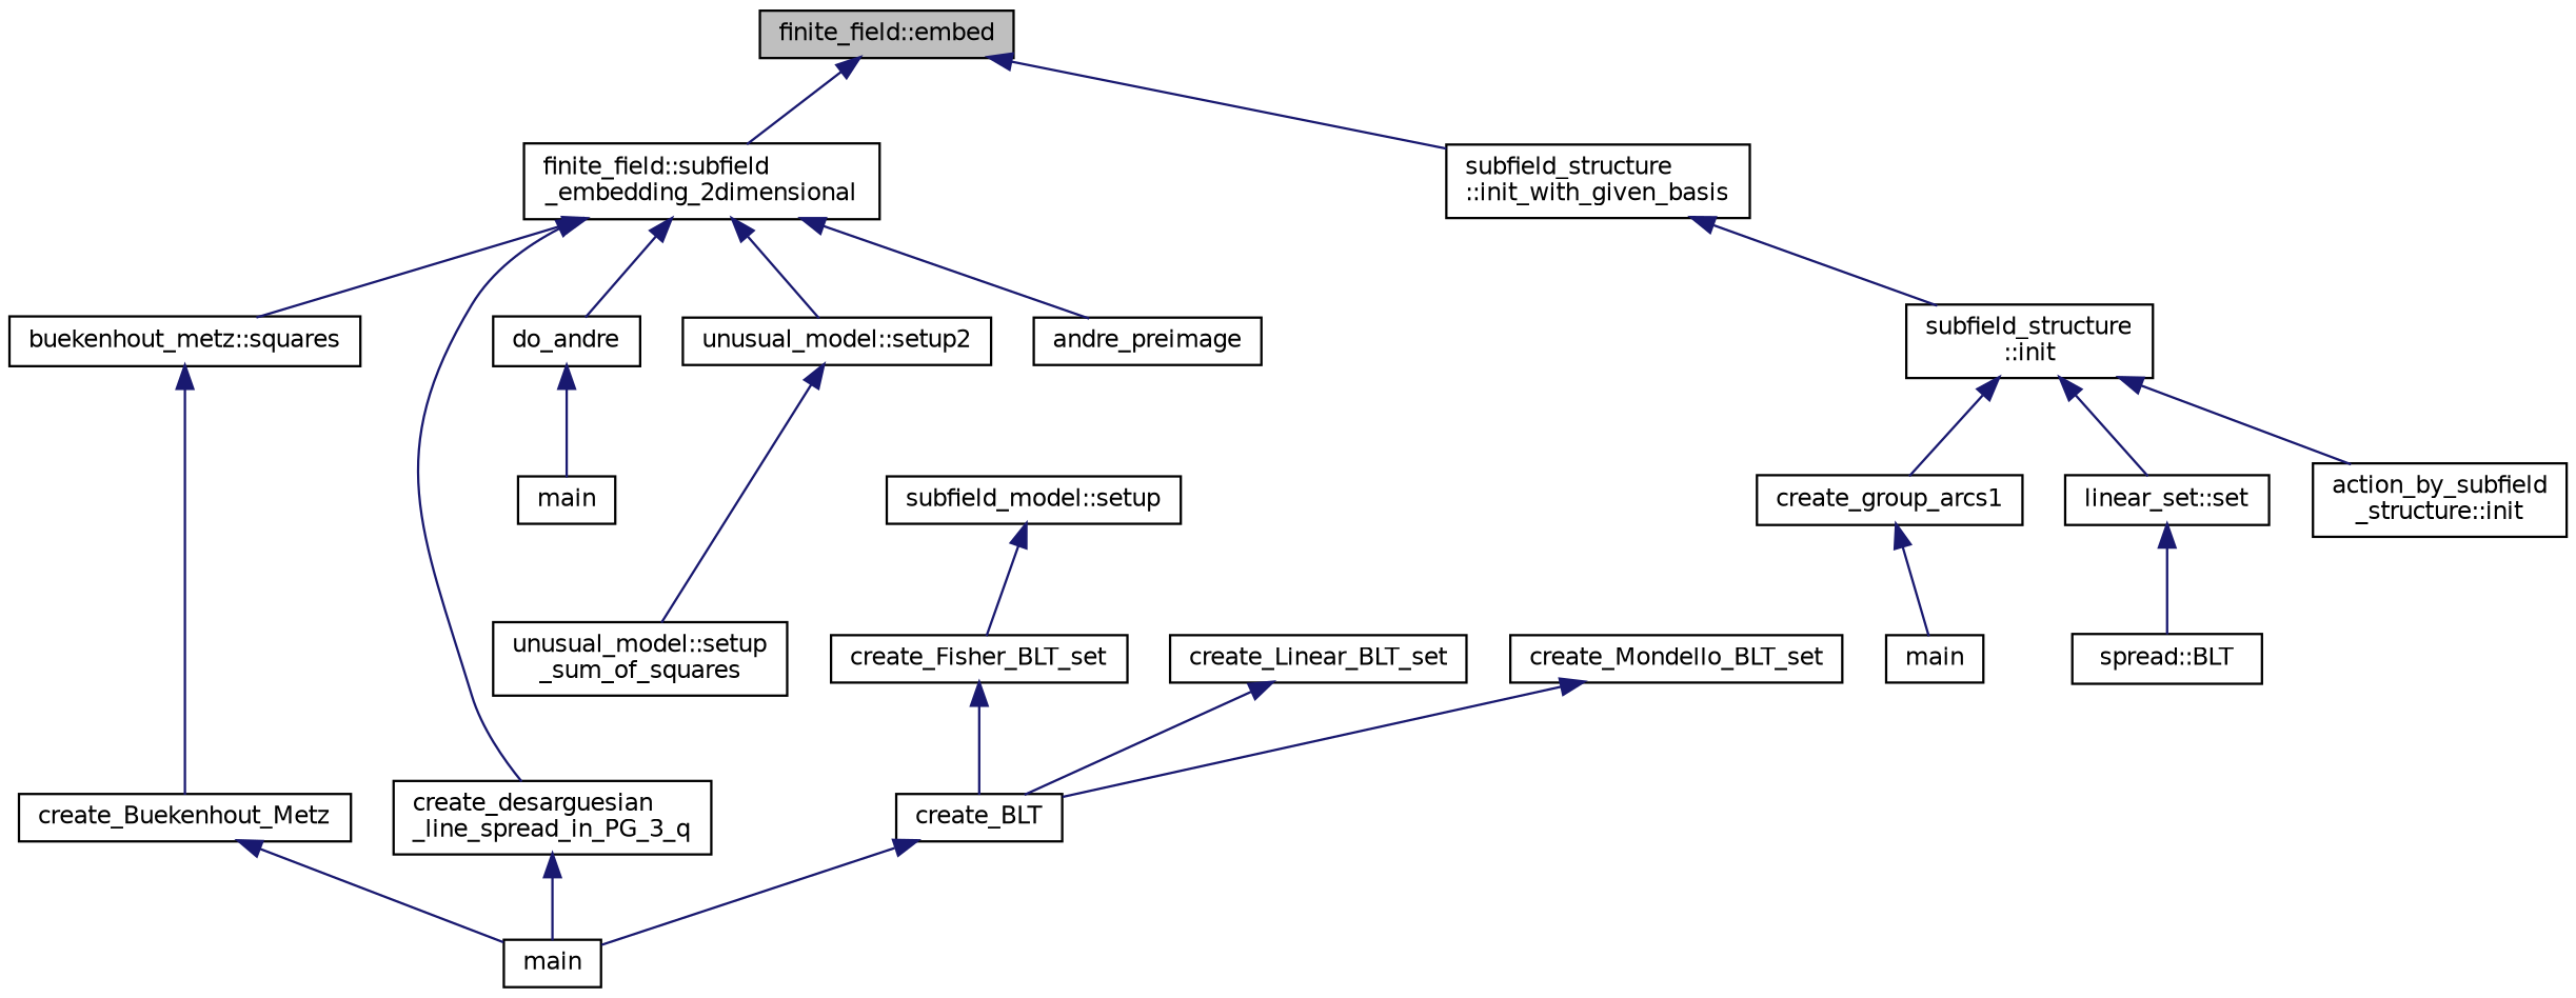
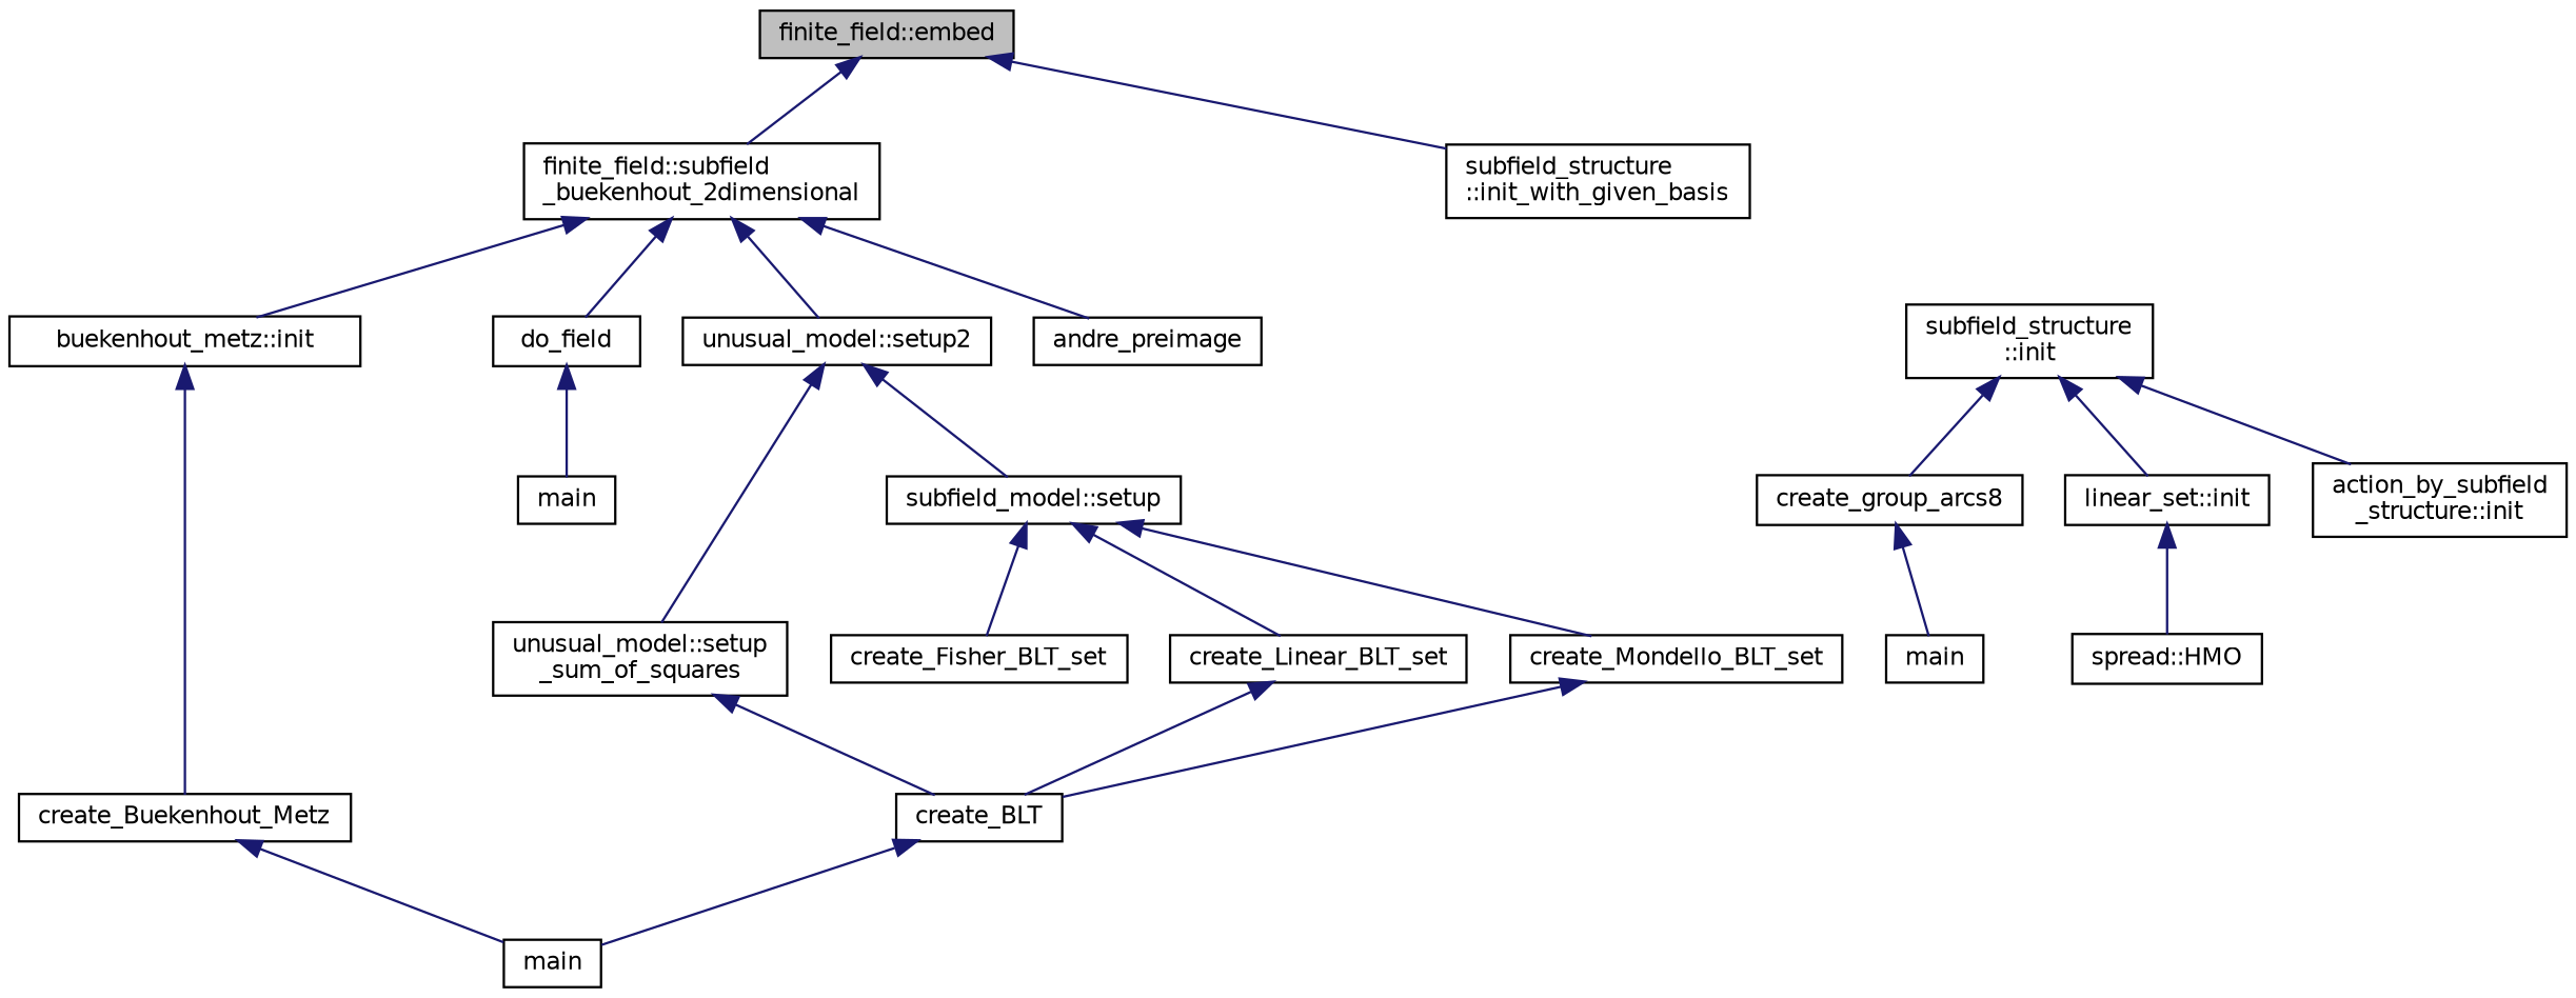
  digraph {
    rankdir=TB
    node [color=black fillcolor=white fontname=Helvetica fontsize=10 shape=record style=filled]
    edge [color=midnightblue dir=back fontname=Helvetica fontsize=10 labelfontname=Helvetica labelfontsize=10 style=solid]
    n1 [fillcolor=grey75 fontcolor=black height=0.2 label="finite_field::embed" width=0.4]
-   n2 [height=0.2 label="finite_field::subfield\l_embedding_2dimensional" width=0.4]
+   n2 [height=0.2 label="finite_field::subfield\l_buekenhout_2dimensional" width=0.4]
    n3 [height=0.2 label="subfield_structure\l::init_with_given_basis" width=0.4]
-   n4 [height=0.2 label="buekenhout_metz::squares" width=0.4]
-   n5 [height=0.2 label="create_desarguesian\l_line_spread_in_PG_3_q" width=0.4]
-   n6 [height=0.2 label=do_andre width=0.4]
+   n4 [height=0.2 label="buekenhout_metz::init" width=0.4]
+   n6 [height=0.2 label=do_field width=0.4]
    n7 [height=0.2 label="unusual_model::setup2" width=0.4]
    n8 [height=0.2 label=andre_preimage width=0.4]
    n9 [height=0.2 label="subfield_structure\l::init" width=0.4]
    n10 [height=0.2 label=create_Buekenhout_Metz width=0.4]
    n11 [height=0.2 label=main width=0.4]
    n12 [height=0.2 label=main width=0.4]
    n13 [height=0.2 label="unusual_model::setup\l_sum_of_squares" width=0.4]
    n14 [height=0.2 label="subfield_model::setup" width=0.4]
    n15 [height=0.2 label=create_Fisher_BLT_set width=0.4]
    n16 [height=0.2 label=create_Linear_BLT_set width=0.4]
    n17 [height=0.2 label=create_Mondello_BLT_set width=0.4]
    n18 [height=0.2 label=create_BLT width=0.4]
-   n19 [height=0.2 label=create_group_arcs1 width=0.4]
-   n20 [height=0.2 label="linear_set::set" width=0.4]
+   n19 [height=0.2 label=create_group_arcs8 width=0.4]
+   n20 [height=0.2 label="linear_set::init" width=0.4]
    n21 [height=0.2 label="action_by_subfield\l_structure::init" width=0.4]
    n22 [height=0.2 label=main width=0.4]
-   n23 [height=0.2 label="spread::BLT" width=0.4]
+   n23 [height=0.2 label="spread::HMO" width=0.4]
    n1 -> n2
    n1 -> n3
    n2 -> n4
-   n2 -> n5
    n2 -> n6
    n2 -> n7
    n2 -> n8
-   n3 -> n9
    n4 -> n10
-   n5 -> n11
    n6 -> n12
    n7 -> n13
+   n7 -> n14
    n9 -> n19
    n9 -> n20
    n9 -> n21
    n10 -> n11
    n14 -> n15
-   n15 -> n18
+   n14 -> n16
+   n14 -> n17
+   n13 -> n18
    n16 -> n18
    n17 -> n18
    n18 -> n11
    n19 -> n22
    n20 -> n23
  }
